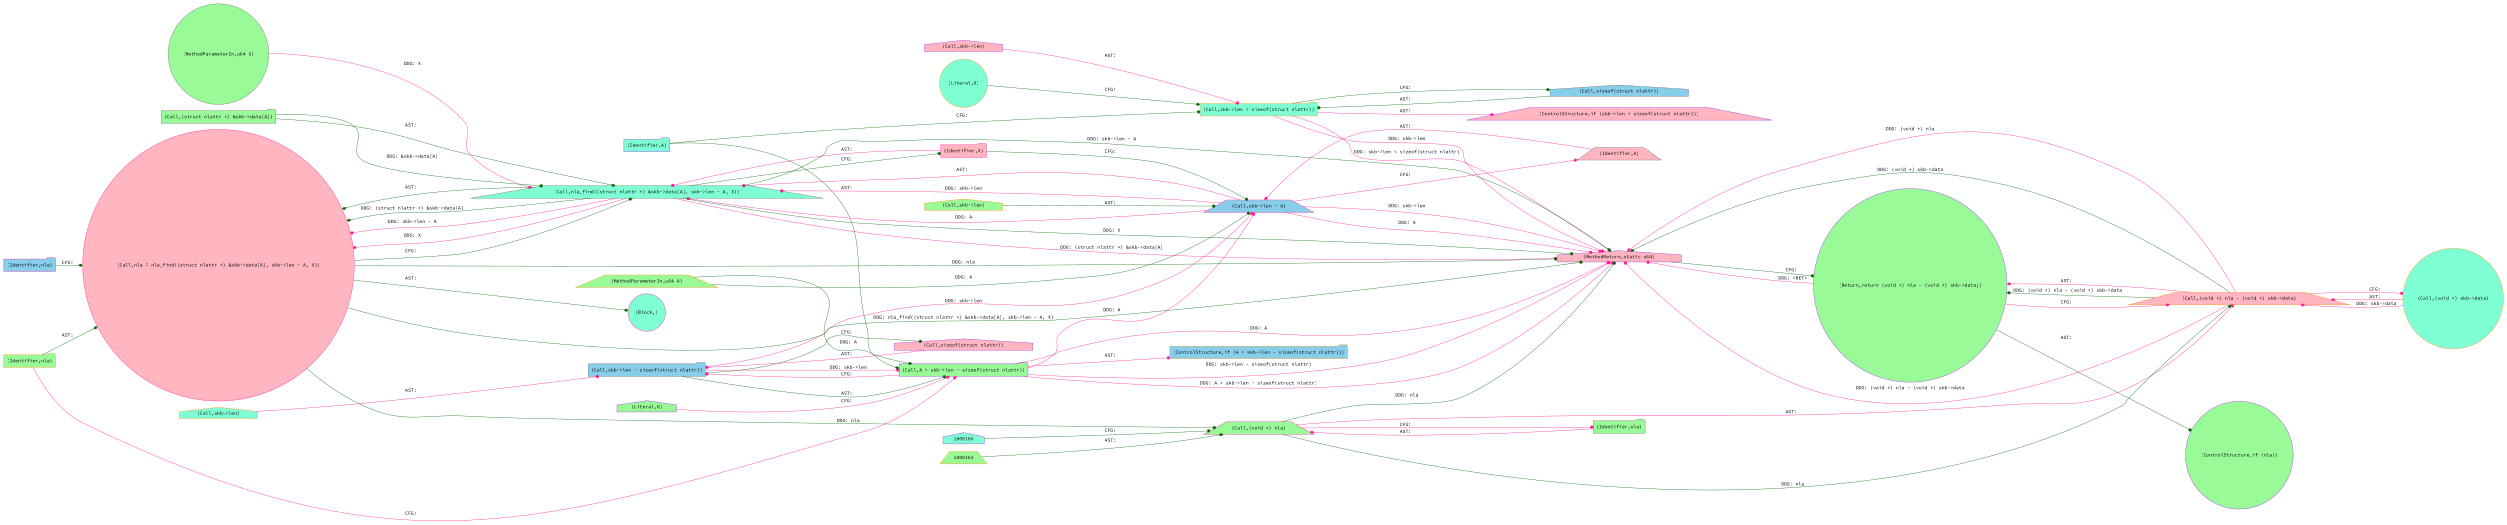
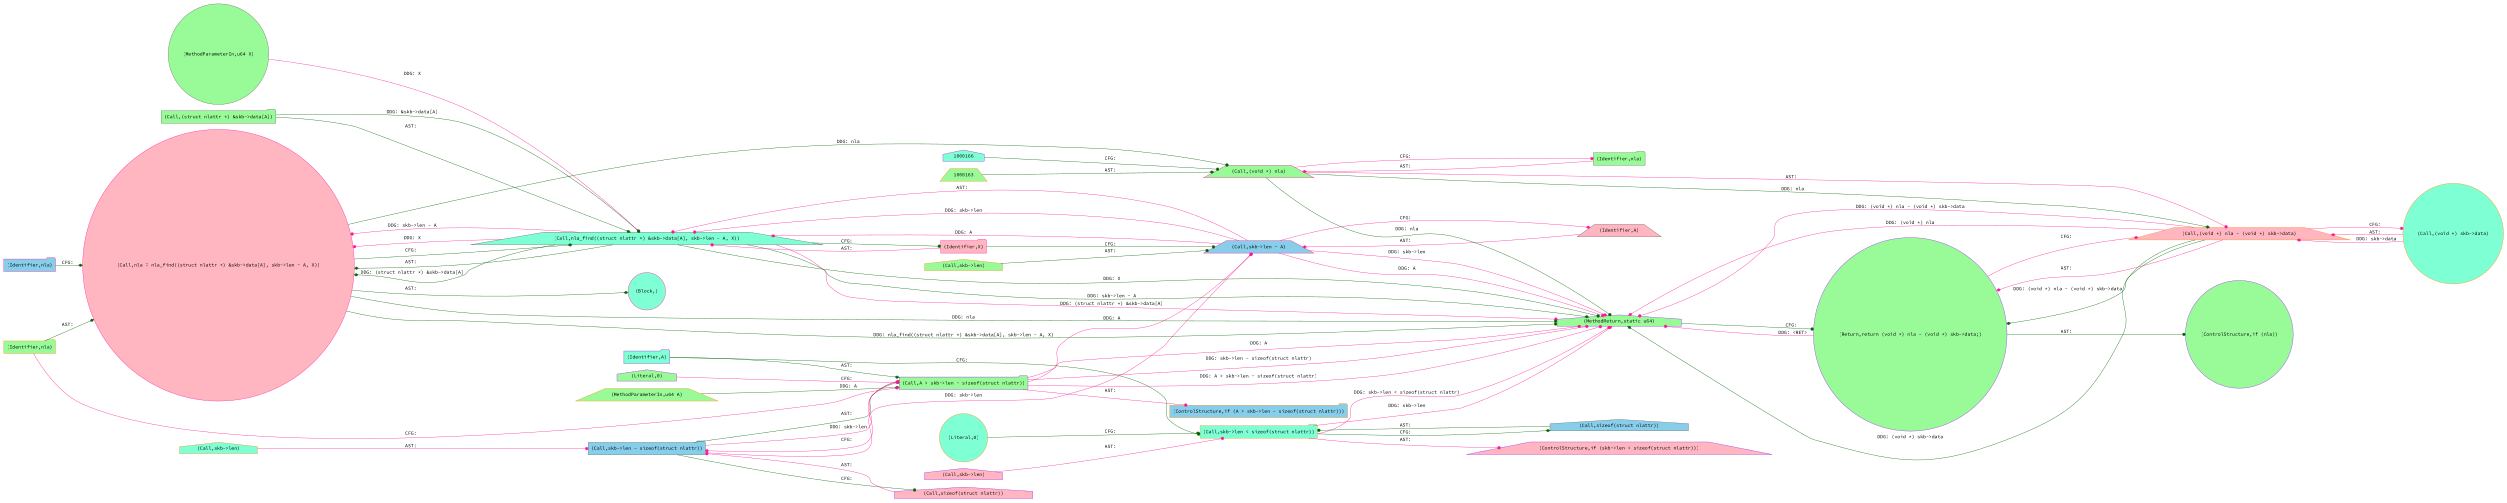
  digraph {
    fontname="Source Code Pro"
    rankdir=LR
    node [color=darkorange fillcolor=palegreen fontname="Source Code Pro" shape=folder style=filled]
    edge [arrowhead=dot color=deeppink fontname="Source Code Pro"]
    n1 [fillcolor=aquamarine label="(Call,skb->len < sizeof(struct nlattr))"]
    n2 [color=purple fillcolor=lightpink label="(ControlStructure,if (skb->len < sizeof(struct nlattr)))" shape=trapezium]
-   n3 [color=purple fillcolor=lightpink label="(MethodReturn,static u64)" shape=house]
+   n3 [color=purple label="(MethodReturn,static u64)" shape=house]
    n4 [color=gray40 fillcolor=skyblue label="(Call,sizeof(struct nlattr))" shape=house]
    n5 [color=gray40 fillcolor=skyblue label="(Call,skb->len - sizeof(struct nlattr))"]
    n6 [color=purple label="(Call,A > skb->len - sizeof(struct nlattr))"]
    n7 [color=deeppink fillcolor=skyblue label="(Call,skb->len - A)" shape=trapezium]
    n8 [color=purple fillcolor=lightpink label="(Call,sizeof(struct nlattr))" shape=house]
    n9 [color=purple label="(Return,return (void *) nla - (void *) skb->data;)" shape=circle]
    n10 [fillcolor=skyblue label="(ControlStructure,if (A > skb->len - sizeof(struct nlattr)))"]
    n11 [color=gray40 fillcolor=aquamarine label="(Call,nla_find((struct nlattr *) &skb->data[A], skb->len - A, X))" shape=trapezium]
    n12 [color=gray40 fillcolor=lightpink label="(Identifier,A)" shape=trapezium]
    n13 [color=deeppink fillcolor=lightpink label="(Call,nla = nla_find((struct nlattr *) &skb->data[A], skb->len - A, X))" shape=circle]
    n14 [color=deeppink fillcolor=lightpink label="(Identifier,X)"]
    n15 [color=deeppink label="(Call,(void *) nla)" shape=trapezium]
    n16 [color=deeppink fillcolor=aquamarine label="(Block,)" shape=circle]
    n17 [fillcolor=lightpink label="(Call,(void *) nla - (void *) skb->data)" shape=trapezium]
    n18 [color=gray40 label="(Identifier,nla)"]
    n19 [fillcolor=aquamarine label="(Call,(void *) skb->data)" shape=circle]
    n20 [color=purple label="(ControlStructure,if (nla))" shape=circle]
    n21 [color=deeppink fillcolor=skyblue label="(Identifier,nla)"]
    n22 [label="(Call,skb->len)" shape=house]
    n23 [color=purple label="(Literal,0)" shape=house]
    n24 [color=gray40 label="(MethodParameterIn,u64 X)" shape=circle]
    n25 [color=gray40 label="(Call,(struct nlattr *) &skb->data[A])"]
    n26 [label="(MethodParameterIn,u64 A)" shape=trapezium]
    n27 [fillcolor=aquamarine label="(Literal,0)" shape=circle]
    n28 [color=purple fillcolor=lightpink label="(Call,skb->len)" shape=house]
    n29 [label="(Identifier,nla)"]
    n30 [color=purple fillcolor=aquamarine label="(Identifier,A)"]
    n31 [fillcolor=aquamarine label="(Call,skb->len)" shape=house]
    1000163 [shape=trapezium]
    1000166 [color=purple fillcolor=aquamarine shape=house]
-   n1 -> n2 [arrowhead=diamond label="AST: "]
+   n1 -> n2 [label="AST: "]
    n1 -> n3 [arrowhead=diamond label="DDG: skb->len"]
    n1 -> n3 [arrowhead=diamond label="DDG: skb->len < sizeof(struct nlattr)"]
    n1 -> n4 [arrowhead=diamond color=darkgreen label="CFG: "]
    n3 -> n9 [color=darkgreen label="CFG: "]
    n4 -> n1 [color=darkgreen label="AST: "]
    n5 -> n6 [color=darkgreen label="AST: "]
    n5 -> n6 [label="DDG: skb->len"]
    n5 -> n7 [label="DDG: skb->len"]
    n5 -> n8 [color=darkgreen label="CFG: "]
    n6 -> n3 [label="DDG: A"]
    n6 -> n3 [label="DDG: skb->len - sizeof(struct nlattr)"]
    n6 -> n3 [label="DDG: A > skb->len - sizeof(struct nlattr)"]
    n6 -> n5 [label="CFG: "]
    n6 -> n7 [arrowhead=diamond label="DDG: A"]
    n6 -> n10 [label="AST: "]
    n7 -> n3 [arrowhead=diamond label="DDG: skb->len"]
    n7 -> n3 [label="DDG: A"]
    n7 -> n11 [label="AST: "]
    n7 -> n11 [label="DDG: skb->len"]
    n7 -> n11 [arrowhead=diamond label="DDG: A"]
    n7 -> n12 [arrowhead=diamond label="CFG: "]
    n8 -> n5 [label="AST: "]
    n9 -> n3 [label="DDG: <RET>"]
    n9 -> n17 [arrowhead=diamond label="CFG: "]
    n9 -> n20 [color=darkgreen label="AST: "]
    n11 -> n3 [color=darkgreen label="DDG: X"]
    n11 -> n3 [arrowhead=diamond color=darkgreen label="DDG: skb->len - A"]
    n11 -> n3 [label="DDG: (struct nlattr *) &skb->data[A]"]
    n11 -> n13 [arrowhead=diamond color=darkgreen label="AST: "]
    n11 -> n13 [arrowhead=diamond color=darkgreen label="DDG: (struct nlattr *) &skb->data[A]"]
    n11 -> n13 [label="DDG: skb->len - A"]
    n11 -> n13 [label="DDG: X"]
    n11 -> n14 [color=darkgreen label="CFG: "]
    n12 -> n7 [arrowhead=diamond label="AST: "]
    n13 -> n3 [color=darkgreen label="DDG: nla"]
    n13 -> n3 [color=darkgreen label="DDG: nla_find((struct nlattr *) &skb->data[A], skb->len - A, X)"]
    n13 -> n11 [arrowhead=diamond color=darkgreen label="CFG: "]
    n13 -> n15 [color=darkgreen label="DDG: nla"]
    n13 -> n16 [arrowhead=diamond color=darkgreen label="AST: "]
    n14 -> n7 [color=darkgreen label="CFG: "]
    n14 -> n11 [label="AST: "]
    n15 -> n3 [color=darkgreen label="DDG: nla"]
    n15 -> n17 [label="AST: "]
    n15 -> n17 [arrowhead=diamond color=darkgreen label="DDG: nla"]
    n15 -> n18 [label="CFG: "]
    n17 -> n3 [label="DDG: (void *) nla - (void *) skb->data"]
    n17 -> n3 [arrowhead=diamond label="DDG: (void *) nla"]
    n17 -> n3 [arrowhead=diamond color=darkgreen label="DDG: (void *) skb->data"]
    n17 -> n9 [arrowhead=diamond label="AST: "]
    n17 -> n9 [arrowhead=diamond color=darkgreen label="DDG: (void *) nla - (void *) skb->data"]
    n17 -> n19 [label="CFG: "]
    n18 -> n15 [arrowhead=diamond label="AST: "]
    n19 -> n17 [arrowhead=diamond label="AST: "]
    n19 -> n17 [arrowhead=diamond label="DDG: skb->data"]
    n21 -> n13 [arrowhead=diamond color=darkgreen label="CFG: "]
    n22 -> n7 [color=darkgreen label="AST: "]
    n23 -> n6 [arrowhead=diamond label="CFG: "]
    n24 -> n11 [arrowhead=diamond label="DDG: X"]
    n25 -> n11 [arrowhead=diamond color=darkgreen label="AST: "]
    n25 -> n11 [color=darkgreen label="DDG: &skb->data[A]"]
    n26 -> n6 [arrowhead=diamond color=darkgreen label="DDG: A"]
-   n26 -> n7 [color=darkgreen label="DDG: A"]
    n27 -> n1 [arrowhead=diamond color=darkgreen label="CFG: "]
    n28 -> n1 [label="AST: "]
    n29 -> n6 [arrowhead=diamond label="CFG: "]
    n29 -> n13 [arrowhead=diamond color=darkgreen label="AST: "]
    n30 -> n1 [color=darkgreen label="CFG: "]
    n30 -> n6 [arrowhead=diamond color=darkgreen label="AST: "]
    n31 -> n5 [label="AST: "]
    1000163 -> n15 [arrowhead=diamond color=darkgreen label="AST: "]
    1000166 -> n15 [color=darkgreen label="CFG: "]
  }
